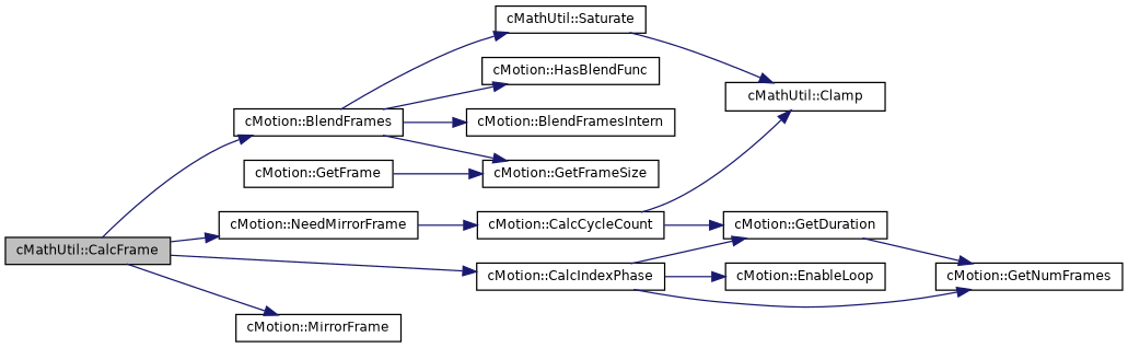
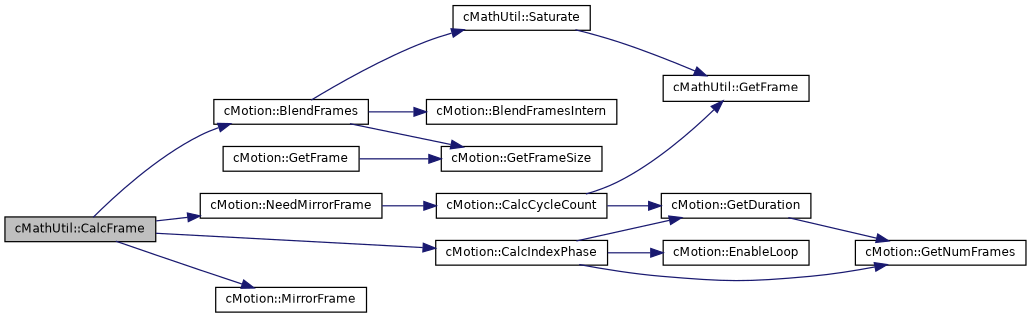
  digraph {
    rankdir=LR
    node [color=black fillcolor=white fontname=Helvetica fontsize=10 shape=record style=filled]
    edge [color=midnightblue fontname=Helvetica fontsize=10 labelfontname=Helvetica labelfontsize=10 style=solid]
    n1 [fillcolor=grey75 fontcolor=black height=0.2 label="cMathUtil::CalcFrame" width=0.4]
    n2 [height=0.2 label="cMotion::BlendFrames" width=0.4]
    n3 [height=0.2 label="cMotion::CalcIndexPhase" width=0.4]
    n4 [height=0.2 label="cMotion::MirrorFrame" width=0.4]
    n5 [height=0.2 label="cMotion::NeedMirrorFrame" width=0.4]
    n6 [height=0.2 label="cMotion::BlendFramesIntern" width=0.4]
-   n7 [height=0.2 label="cMotion::HasBlendFunc" width=0.4]
    n8 [height=0.2 label="cMathUtil::Saturate" width=0.4]
    n9 [height=0.2 label="cMotion::GetFrameSize" width=0.4]
    n10 [height=0.2 label="cMotion::EnableLoop" width=0.4]
    n11 [height=0.2 label="cMotion::GetDuration" width=0.4]
    n12 [height=0.2 label="cMotion::GetNumFrames" width=0.4]
    n13 [height=0.2 label="cMotion::CalcCycleCount" width=0.4]
    n14 [height=0.2 label="cMotion::GetFrame" width=0.4]
-   n15 [height=0.2 label="cMathUtil::Clamp" width=0.4]
+   n15 [height=0.2 label="cMathUtil::GetFrame" width=0.4]
    n1 -> n2
    n1 -> n3
    n1 -> n4
    n1 -> n5
    n2 -> n6
-   n2 -> n7
    n2 -> n8
    n2 -> n9
    n3 -> n10
    n3 -> n11
    n3 -> n12
    n5 -> n13
    n8 -> n15
    n11 -> n12
    n13 -> n11
    n13 -> n15
    n14 -> n9
  }
